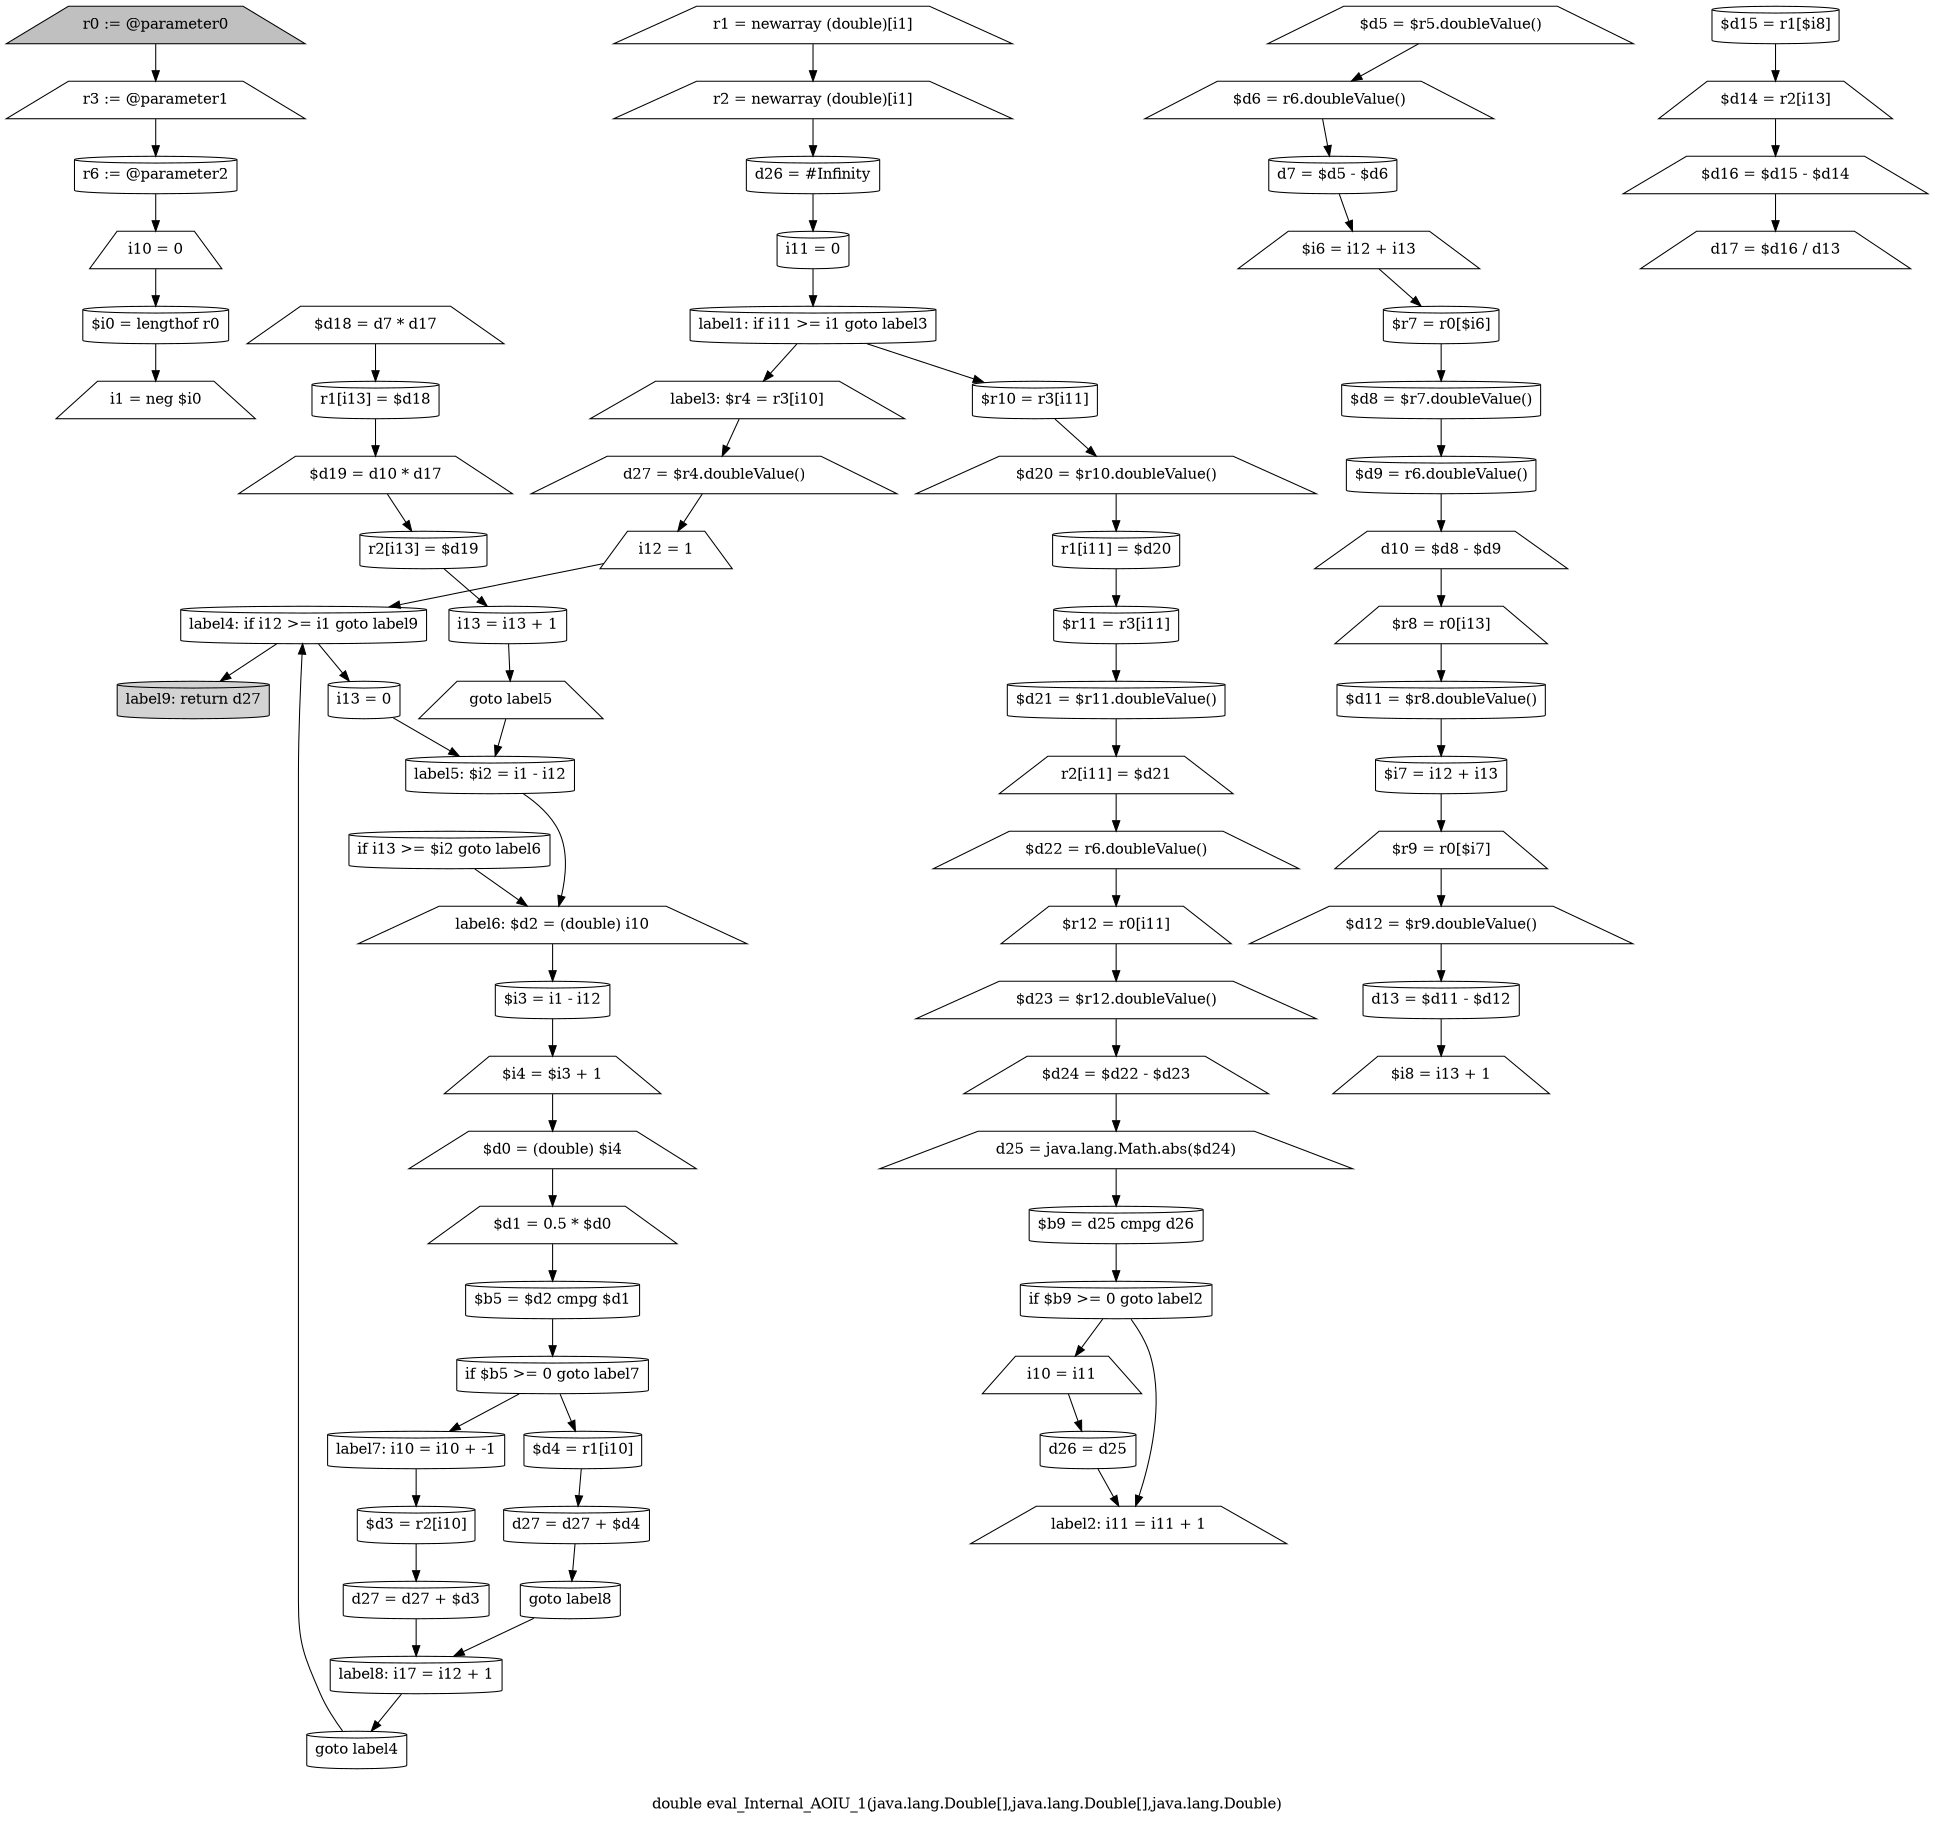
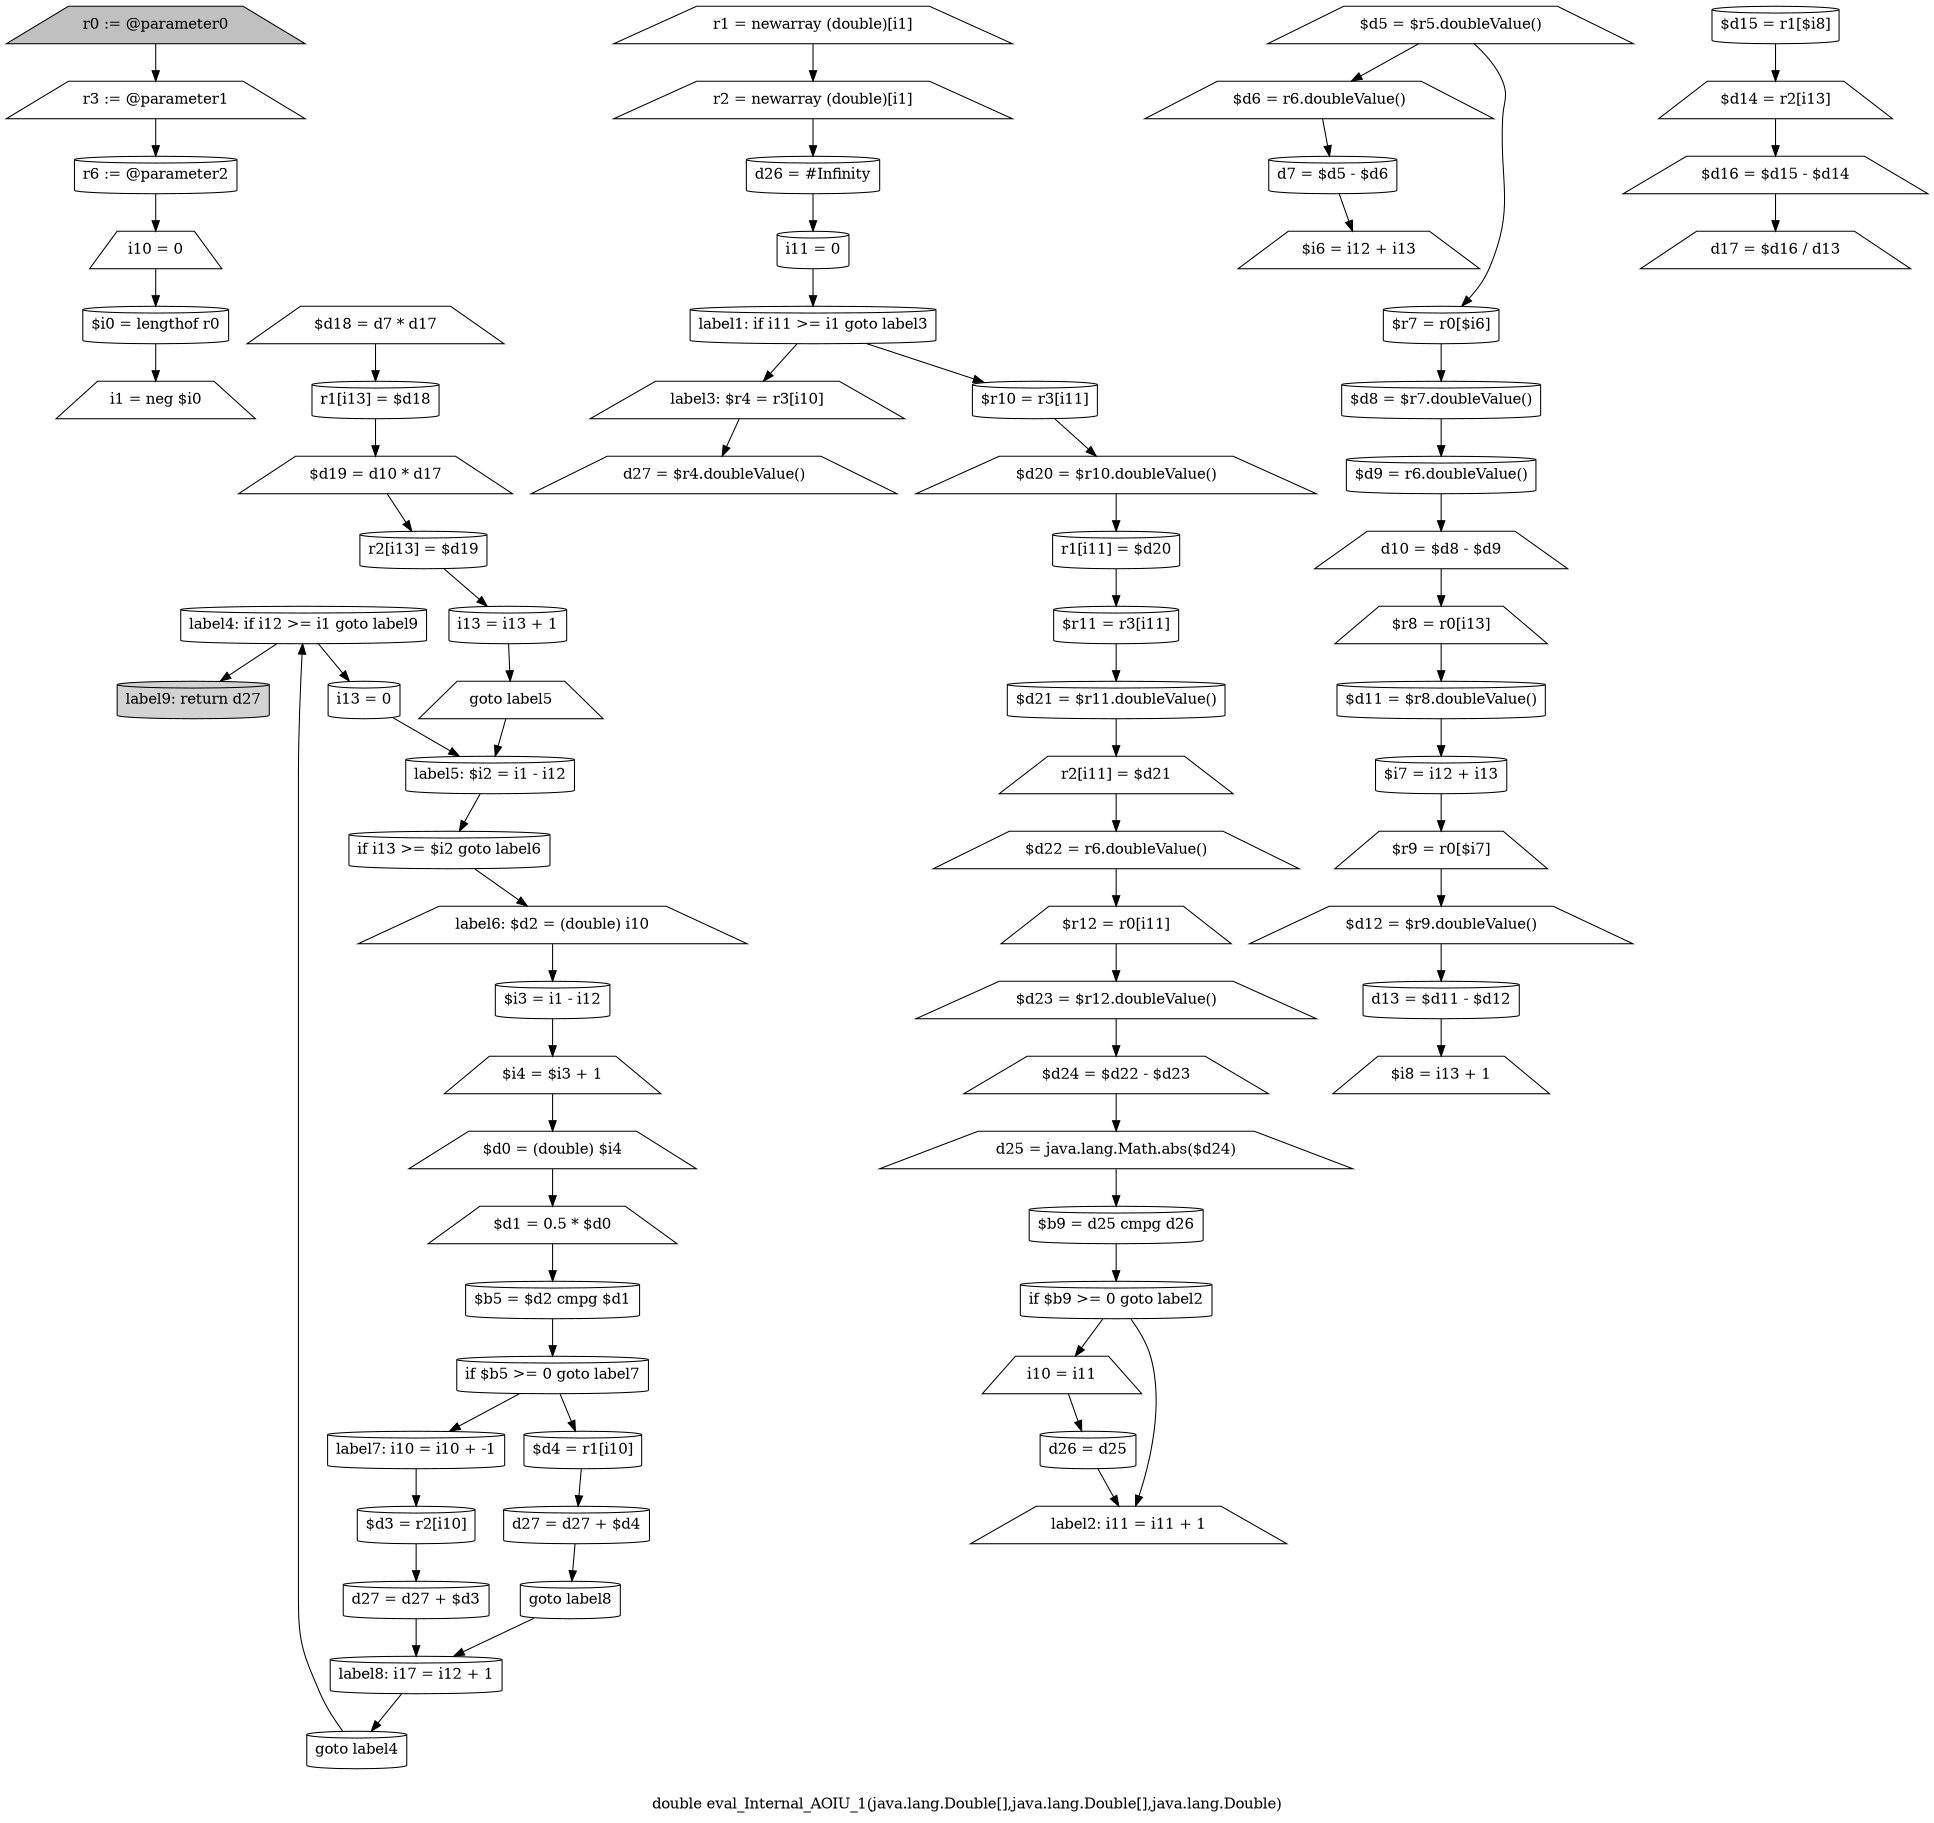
  digraph {
    label="double eval_Internal_AOIU_1(java.lang.Double[],java.lang.Double[],java.lang.Double)"
    node [shape=cylinder]
    n1 [fillcolor=gray label="r0 := @parameter0" shape=trapezium style=filled]
    n2 [label="r3 := @parameter1" shape=trapezium]
    n3 [label="r6 := @parameter2"]
    n4 [label="i10 = 0" shape=trapezium]
    n5 [label="$i0 = lengthof r0"]
    n6 [label="i1 = neg $i0" shape=trapezium]
    n7 [label="r1 = newarray (double)[i1]" shape=trapezium]
    n8 [label="r2 = newarray (double)[i1]" shape=trapezium]
    n9 [label="d26 = #Infinity"]
    n10 [label="i11 = 0"]
    n11 [label="label1: if i11 >= i1 goto label3"]
    n12 [label="$r10 = r3[i11]"]
    n13 [label="label3: $r4 = r3[i10]" shape=trapezium]
    n14 [label="$d20 = $r10.doubleValue()" shape=trapezium]
    n15 [label="d27 = $r4.doubleValue()" shape=trapezium]
    n16 [label="r1[i11] = $d20"]
-   n17 [label="i12 = 1" shape=trapezium]
    n18 [label="$r11 = r3[i11]"]
    n19 [label="$d21 = $r11.doubleValue()"]
    n20 [label="r2[i11] = $d21" shape=trapezium]
    n21 [label="$d22 = r6.doubleValue()" shape=trapezium]
    n22 [label="$r12 = r0[i11]" shape=trapezium]
    n23 [label="$d23 = $r12.doubleValue()" shape=trapezium]
    n24 [label="$d24 = $d22 - $d23" shape=trapezium]
    n25 [label="d25 = java.lang.Math.abs($d24)" shape=trapezium]
    n26 [label="$b9 = d25 cmpg d26"]
    n27 [label="if $b9 >= 0 goto label2"]
    n28 [label="i10 = i11" shape=trapezium]
    n29 [label="label2: i11 = i11 + 1" shape=trapezium]
    n30 [label="d26 = d25"]
    n31 [label="label4: if i12 >= i1 goto label9"]
    n32 [label="i13 = 0"]
    n33 [fillcolor=lightgray label="label9: return d27" style=filled]
    n34 [label="label5: $i2 = i1 - i12"]
    n35 [label="if i13 >= $i2 goto label6"]
    n36 [label="label6: $d2 = (double) i10" shape=trapezium]
    n37 [label="$i3 = i1 - i12"]
    n38 [label="$d5 = $r5.doubleValue()" shape=trapezium]
    n39 [label="$d6 = r6.doubleValue()" shape=trapezium]
    n40 [label="$i4 = $i3 + 1" shape=trapezium]
    n41 [label="d7 = $d5 - $d6"]
    n42 [label="$i6 = i12 + i13" shape=trapezium]
    n43 [label="$r7 = r0[$i6]"]
    n44 [label="$d8 = $r7.doubleValue()"]
    n45 [label="$d9 = r6.doubleValue()"]
    n46 [label="d10 = $d8 - $d9" shape=trapezium]
    n47 [label="$r8 = r0[i13]" shape=trapezium]
    n48 [label="$d11 = $r8.doubleValue()"]
    n49 [label="$i7 = i12 + i13"]
    n50 [label="$r9 = r0[$i7]" shape=trapezium]
    n51 [label="$d12 = $r9.doubleValue()" shape=trapezium]
    n52 [label="d13 = $d11 - $d12"]
    n53 [label="$i8 = i13 + 1" shape=trapezium]
    n54 [label="$d15 = r1[$i8]"]
    n55 [label="$d14 = r2[i13]" shape=trapezium]
    n56 [label="$d16 = $d15 - $d14" shape=trapezium]
    n57 [label="d17 = $d16 / d13" shape=trapezium]
    n58 [label="$d18 = d7 * d17" shape=trapezium]
    n59 [label="r1[i13] = $d18"]
    n60 [label="$d19 = d10 * d17" shape=trapezium]
    n61 [label="r2[i13] = $d19"]
    n62 [label="i13 = i13 + 1"]
    n63 [label="goto label5" shape=trapezium]
    n64 [label="$d0 = (double) $i4" shape=trapezium]
    n65 [label="$d1 = 0.5 * $d0" shape=trapezium]
    n66 [label="$b5 = $d2 cmpg $d1"]
    n67 [label="if $b5 >= 0 goto label7"]
    n68 [label="$d4 = r1[i10]"]
    n69 [label="label7: i10 = i10 + -1"]
    n70 [label="d27 = d27 + $d4"]
    n71 [label="$d3 = r2[i10]"]
    n72 [label="goto label8"]
    n73 [label="d27 = d27 + $d3"]
    n74 [label="label8: i17 = i12 + 1"]
    n75 [label="goto label4"]
    n1 -> n2
    n2 -> n3
    n3 -> n4
    n4 -> n5
    n5 -> n6
    n7 -> n8
    n8 -> n9
    n9 -> n10
    n10 -> n11
    n11 -> n12
    n11 -> n13
    n12 -> n14
    n13 -> n15
    n14 -> n16
-   n15 -> n17
    n16 -> n18
-   n17 -> n31
    n18 -> n19
    n19 -> n20
    n20 -> n21
    n21 -> n22
    n22 -> n23
    n23 -> n24
    n24 -> n25
    n25 -> n26
    n26 -> n27
    n27 -> n28
    n27 -> n29
    n28 -> n30
    n30 -> n29
    n31 -> n32
    n31 -> n33
    n32 -> n34
-   n34 -> n36
+   n34 -> n35
    n35 -> n36
    n36 -> n37
    n37 -> n40
    n38 -> n39
    n39 -> n41
    n40 -> n64
    n41 -> n42
-   n42 -> n43
+   n38 -> n43
    n43 -> n44
    n44 -> n45
    n45 -> n46
    n46 -> n47
    n47 -> n48
    n48 -> n49
    n49 -> n50
    n50 -> n51
    n51 -> n52
    n52 -> n53
    n54 -> n55
    n55 -> n56
    n56 -> n57
    n58 -> n59
    n59 -> n60
    n60 -> n61
    n61 -> n62
    n62 -> n63
    n63 -> n34
    n64 -> n65
    n65 -> n66
    n66 -> n67
    n67 -> n68
    n67 -> n69
    n68 -> n70
    n69 -> n71
    n70 -> n72
    n71 -> n73
    n72 -> n74
    n73 -> n74
    n74 -> n75
    n75 -> n31
  }
